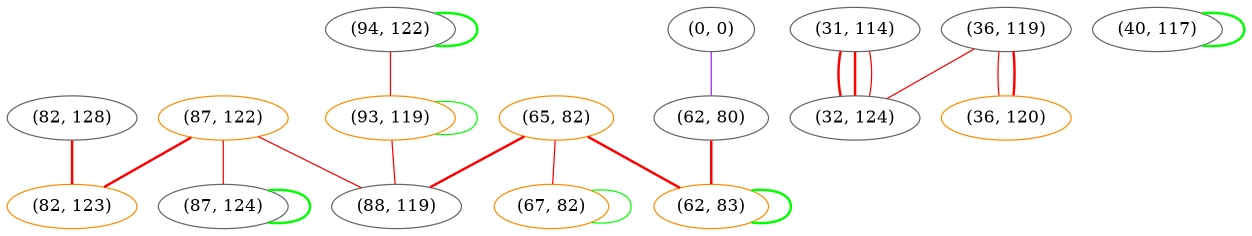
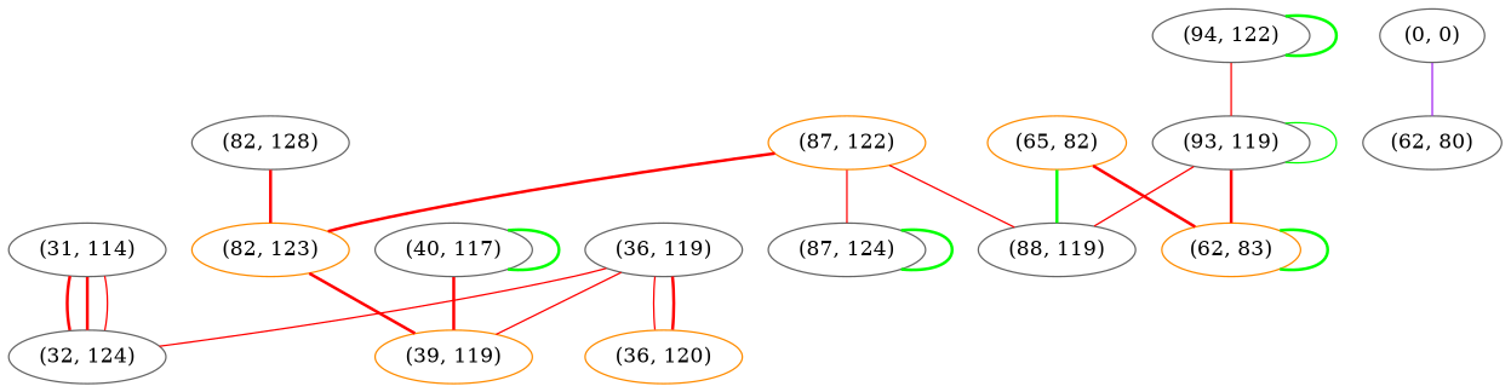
  graph {
    node [color=gray40]
    edge [color=red style=bold weight=1]
    "(82, 123)" [color=darkorange]
    "(82, 128)"
+   "(39, 119)" [color=darkorange]
    "(94, 122)"
-   "(93, 119)" [color=darkorange]
+   "(93, 119)"
    "(88, 119)"
    "(87, 122)" [color=darkorange]
    "(87, 124)"
    n9 [label="(32, 124)"]
    "(31, 114)"
    "(40, 117)"
    "(36, 119)"
    "(36, 120)" [color=darkorange]
    "(0, 0)"
    "(62, 80)"
    "(62, 83)" [color=darkorange]
    "(65, 82)" [color=darkorange]
-   "(67, 82)" [color=darkorange]
+   "(82, 123)" -- "(39, 119)"
    "(82, 128)" -- "(82, 123)"
    "(94, 122)" -- "(94, 122)" [color=green weight=2]
    "(94, 122)" -- "(93, 119)" [style=solid]
    "(93, 119)" -- "(93, 119)" [color=green style=solid weight=2]
    "(93, 119)" -- "(88, 119)" [style=solid]
    "(87, 122)" -- "(82, 123)"
    "(87, 122)" -- "(88, 119)" [style=solid]
    "(87, 122)" -- "(87, 124)" [style=solid]
    "(87, 124)" -- "(87, 124)" [color=green weight=2]
    "(31, 114)" -- n9
    "(31, 114)" -- n9
    "(31, 114)" -- n9 [style=solid]
+   "(40, 117)" -- "(39, 119)"
    "(40, 117)" -- "(40, 117)" [color=green weight=2]
+   "(36, 119)" -- "(39, 119)" [style=solid]
    "(36, 119)" -- n9 [style=solid]
    "(36, 119)" -- "(36, 120)" [style=solid]
    "(36, 119)" -- "(36, 120)"
    "(0, 0)" -- "(62, 80)" [color=purple style=solid weight=4]
-   "(62, 80)" -- "(62, 83)"
+   "(93, 119)" -- "(62, 83)"
    "(62, 83)" -- "(62, 83)" [color=green weight=2]
-   "(65, 82)" -- "(88, 119)"
+   "(65, 82)" -- "(88, 119)" [color=green]
    "(65, 82)" -- "(62, 83)"
-   "(65, 82)" -- "(67, 82)" [style=solid]
-   "(67, 82)" -- "(67, 82)" [color=green style=solid weight=2]
  }
